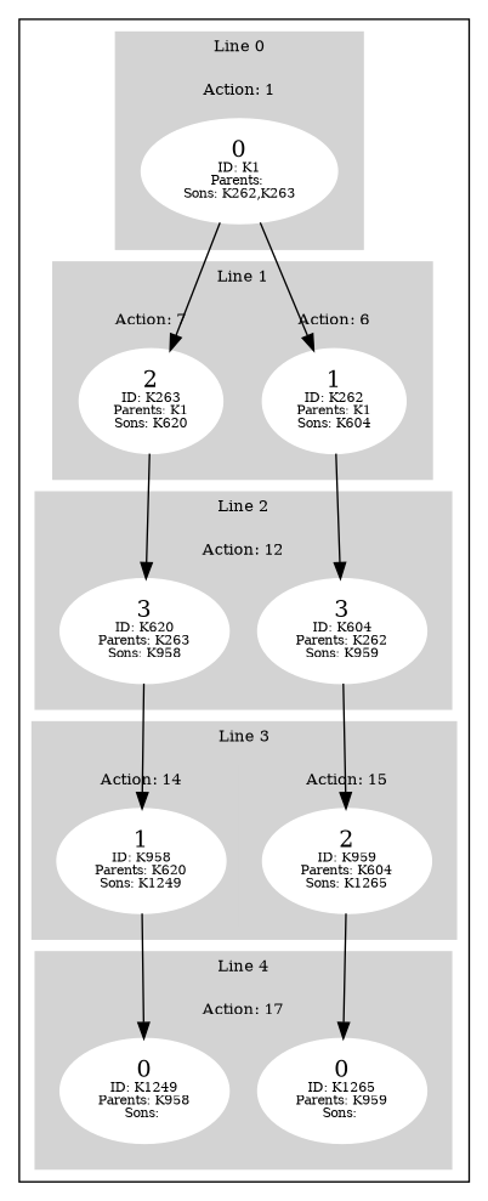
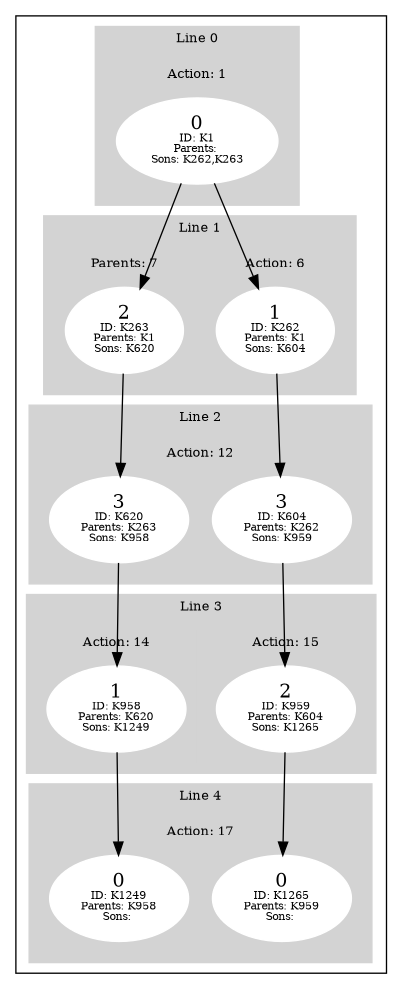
  digraph {
    node [color=white style=filled]
    n1 [label=<0<BR /><FONT POINT-SIZE="8">ID: K1</FONT><BR /><FONT POINT-SIZE="8">Parents: </FONT><BR /><FONT POINT-SIZE="8">Sons: K262,K263</FONT>>]
    n2 [label=<0<BR /><FONT POINT-SIZE="8">ID: K1265</FONT><BR /><FONT POINT-SIZE="8">Parents: K959</FONT><BR /><FONT POINT-SIZE="8">Sons: </FONT>>]
    n3 [label=<0<BR /><FONT POINT-SIZE="8">ID: K1249</FONT><BR /><FONT POINT-SIZE="8">Parents: K958</FONT><BR /><FONT POINT-SIZE="8">Sons: </FONT>>]
    n4 [label=<3<BR /><FONT POINT-SIZE="8">ID: K604</FONT><BR /><FONT POINT-SIZE="8">Parents: K262</FONT><BR /><FONT POINT-SIZE="8">Sons: K959</FONT>>]
    n5 [label=<3<BR /><FONT POINT-SIZE="8">ID: K620</FONT><BR /><FONT POINT-SIZE="8">Parents: K263</FONT><BR /><FONT POINT-SIZE="8">Sons: K958</FONT>>]
    n6 [label=<1<BR /><FONT POINT-SIZE="8">ID: K958</FONT><BR /><FONT POINT-SIZE="8">Parents: K620</FONT><BR /><FONT POINT-SIZE="8">Sons: K1249</FONT>>]
    n7 [label=<2<BR /><FONT POINT-SIZE="8">ID: K959</FONT><BR /><FONT POINT-SIZE="8">Parents: K604</FONT><BR /><FONT POINT-SIZE="8">Sons: K1265</FONT>>]
    n8 [label=<1<BR /><FONT POINT-SIZE="8">ID: K262</FONT><BR /><FONT POINT-SIZE="8">Parents: K1</FONT><BR /><FONT POINT-SIZE="8">Sons: K604</FONT>>]
    n9 [label=<2<BR /><FONT POINT-SIZE="8">ID: K263</FONT><BR /><FONT POINT-SIZE="8">Parents: K1</FONT><BR /><FONT POINT-SIZE="8">Sons: K620</FONT>>]
    subgraph cluster_1 {
      subgraph cluster_2 {
        color=lightgrey
        fontsize=10
        label="Line 0"
        style=filled
        subgraph cluster_3 {
          color=lightgrey
          fontsize=10
          label="Action: 1"
          style=filled
          n1
        }
      }
      subgraph cluster_4 {
        color=lightgrey
        fontsize=10
        label="Line 4"
        style=filled
        subgraph cluster_5 {
          color=lightgrey
          fontsize=10
          label="Action: 17"
          style=filled
          n2
          n3
        }
      }
      subgraph cluster_6 {
        color=lightgrey
        fontsize=10
        label="Line 2"
        style=filled
        subgraph cluster_7 {
          color=lightgrey
          fontsize=10
          label="Action: 12"
          style=filled
          n4
          n5
        }
      }
      subgraph cluster_8 {
        color=lightgrey
        fontsize=10
        label="Line 3"
        style=filled
        subgraph cluster_9 {
          color=lightgrey
          fontsize=10
          label="Action: 14"
          style=filled
          n6
        }
        subgraph cluster_10 {
          color=lightgrey
          fontsize=10
          label="Action: 15"
          style=filled
          n7
        }
      }
      subgraph cluster_11 {
        color=lightgrey
        fontsize=10
        label="Line 1"
        style=filled
        subgraph cluster_12 {
          color=lightgrey
          fontsize=10
          label="Action: 6"
          style=filled
          n8
        }
        subgraph cluster_13 {
          color=lightgrey
          fontsize=10
-         label="Action: 7"
+         label="Parents: 7"
          style=filled
          n9
        }
      }
    }
    n1 -> n8
    n1 -> n9
    n4 -> n7
    n5 -> n6
    n6 -> n3
    n7 -> n2
    n8 -> n4
    n9 -> n5
  }
